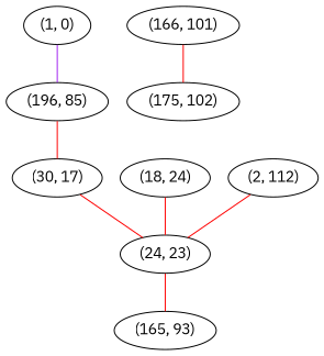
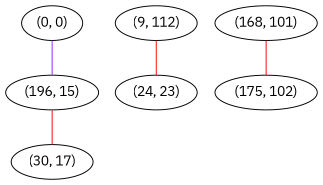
  graph {
    fontname="IBM Plex Sans"
    node [fontname="IBM Plex Sans"]
    edge [color=red fontname="IBM Plex Sans" weight=1]
-   "(0, 0)" [label="(1, 0)"]
-   "(196, 15)" [label="(196, 85)"]
-   "(18, 24)"
+   "(0, 0)"
+   "(196, 15)"
    "(24, 23)"
-   "(165, 93)"
    "(30, 17)"
-   "(9, 112)" [label="(2, 112)"]
+   "(9, 112)"
    n8 [label="(175, 102)"]
-   "(168, 101)" [label="(166, 101)"]
+   "(168, 101)"
    "(0, 0)" -- "(196, 15)" [color=purple weight=4]
    "(196, 15)" -- "(30, 17)"
-   "(18, 24)" -- "(24, 23)"
-   "(24, 23)" -- "(165, 93)"
-   "(30, 17)" -- "(24, 23)"
    "(9, 112)" -- "(24, 23)"
    "(168, 101)" -- n8
  }
